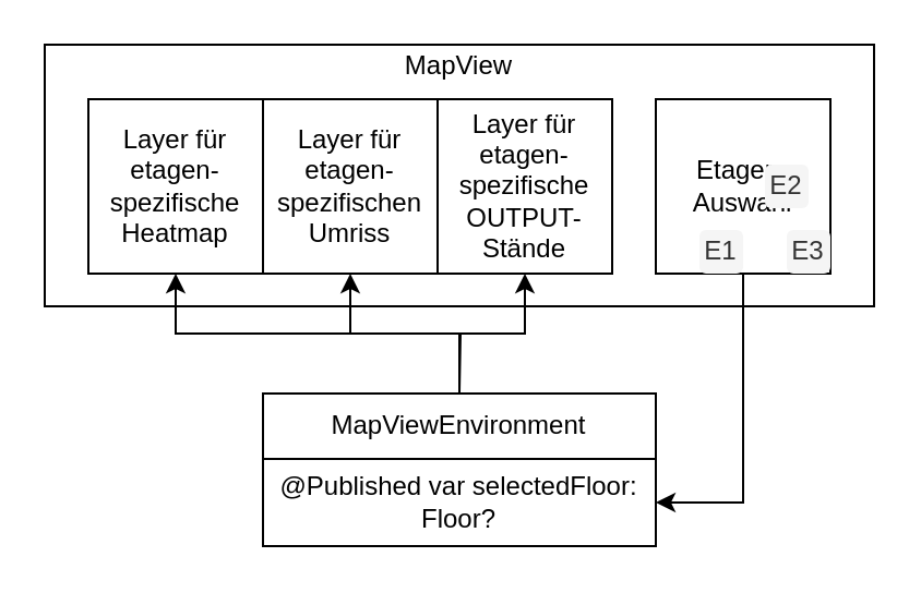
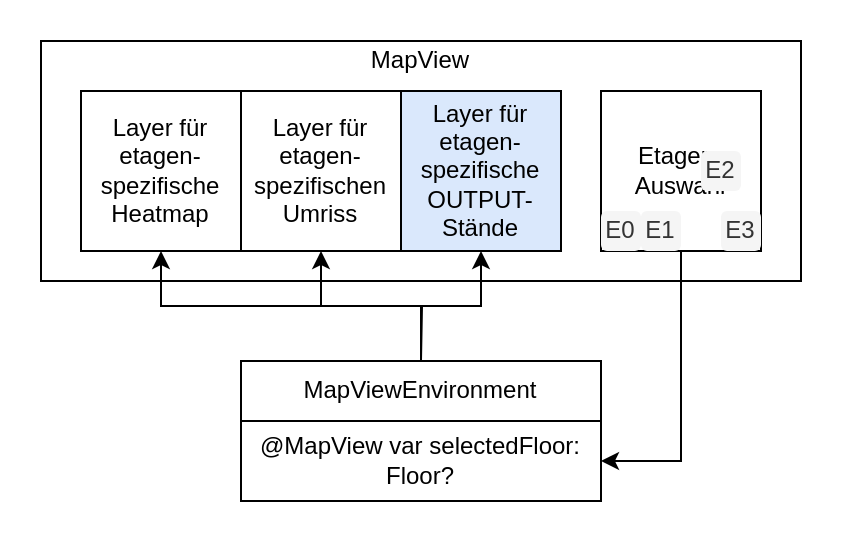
  <mxCell id="0" />
  <mxCell id="1" parent="0" />
  <mxCell id="2" value="" style="rounded=0;whiteSpace=wrap;html=1;" vertex="1" parent="1"><mxGeometry x="20" y="20" width="380" height="120" as="geometry" /></mxCell>
  <mxCell id="3" value="MapView" style="text;html=1;strokeColor=none;fillColor=none;align=center;verticalAlign=middle;whiteSpace=wrap;rounded=0;" vertex="1" parent="1"><mxGeometry x="65" y="20" width="290" height="20" as="geometry" /></mxCell>
  <mxCell id="4" style="edgeStyle=orthogonalEdgeStyle;rounded=0;orthogonalLoop=1;jettySize=auto;html=1;exitX=0.5;exitY=1;exitDx=0;exitDy=0;startArrow=classic;startFill=1;endArrow=none;endFill=0;" edge="1" parent="1" source="5"><mxGeometry relative="1" as="geometry"><mxPoint x="210" y="180" as="targetPoint" /></mxGeometry></mxCell>
  <mxCell id="5" value="Layer für etagen-spezifische Heatmap" style="rounded=0;whiteSpace=wrap;html=1;" vertex="1" parent="1"><mxGeometry x="40" y="45" width="80" height="80" as="geometry" /></mxCell>
  <mxCell id="6" style="edgeStyle=orthogonalEdgeStyle;rounded=0;orthogonalLoop=1;jettySize=auto;html=1;exitX=0.5;exitY=1;exitDx=0;exitDy=0;entryX=0.5;entryY=0;entryDx=0;entryDy=0;startArrow=classic;startFill=1;endArrow=none;endFill=0;" edge="1" parent="1" source="7" target="10"><mxGeometry relative="1" as="geometry" /></mxCell>
  <mxCell id="7" value="Layer für etagen-spezifischen&lt;br&gt;Umriss" style="rounded=0;whiteSpace=wrap;html=1;" vertex="1" parent="1"><mxGeometry x="120" y="45" width="80" height="80" as="geometry" /></mxCell>
  <mxCell id="8" style="edgeStyle=orthogonalEdgeStyle;rounded=0;orthogonalLoop=1;jettySize=auto;html=1;exitX=0.5;exitY=1;exitDx=0;exitDy=0;entryX=0.5;entryY=0;entryDx=0;entryDy=0;startArrow=classic;startFill=1;endArrow=none;endFill=0;" edge="1" parent="1" source="9" target="10"><mxGeometry relative="1" as="geometry" /></mxCell>
- <mxCell id="9" value="Layer für &lt;br&gt;etagen-spezifische OUTPUT-Stände" style="rounded=0;whiteSpace=wrap;html=1;" vertex="1" parent="1"><mxGeometry x="200" y="45" width="80" height="80" as="geometry" /></mxCell>
+ <mxCell id="9" value="Layer für &lt;br&gt;etagen-spezifische OUTPUT-Stände" style="rounded=0;whiteSpace=wrap;html=1;fillColor=#dae8fc;" vertex="1" parent="1"><mxGeometry x="200" y="45" width="80" height="80" as="geometry" /></mxCell>
  <mxCell id="10" value="MapViewEnvironment" style="rounded=0;whiteSpace=wrap;html=1;" vertex="1" parent="1"><mxGeometry x="120" y="180" width="180" height="30" as="geometry" /></mxCell>
- <mxCell id="11" value="@Published var selectedFloor: Floor?" style="rounded=0;whiteSpace=wrap;html=1;" vertex="1" parent="1"><mxGeometry x="120" y="210" width="180" height="40" as="geometry" /></mxCell>
+ <mxCell id="11" value="@MapView var selectedFloor: Floor?" style="rounded=0;whiteSpace=wrap;html=1;" vertex="1" parent="1"><mxGeometry x="120" y="210" width="180" height="40" as="geometry" /></mxCell>
  <mxCell id="12" style="edgeStyle=orthogonalEdgeStyle;rounded=0;orthogonalLoop=1;jettySize=auto;html=1;entryX=1;entryY=0.5;entryDx=0;entryDy=0;" edge="1" parent="1" source="13" target="11"><mxGeometry relative="1" as="geometry" /></mxCell>
  <mxCell id="13" value="Etagen-Auswahl" style="rounded=0;whiteSpace=wrap;html=1;" vertex="1" parent="1"><mxGeometry x="300" y="45" width="80" height="80" as="geometry" /></mxCell>
+ <mxCell id="14" value="E0" style="rounded=1;whiteSpace=wrap;html=1;fillColor=#f5f5f5;strokeColor=none;fontColor=#333333;" vertex="1" parent="1"><mxGeometry x="300" y="105" width="20" height="20" as="geometry" /></mxCell>
  <mxCell id="15" value="E1" style="rounded=1;whiteSpace=wrap;html=1;fillColor=#f5f5f5;strokeColor=none;fontColor=#333333;" vertex="1" parent="1"><mxGeometry x="320" y="105" width="20" height="20" as="geometry" /></mxCell>
  <mxCell id="16" value="E2" style="rounded=1;whiteSpace=wrap;html=1;fillColor=#f5f5f5;strokeColor=none;fontColor=#333333;" vertex="1" parent="1"><mxGeometry x="350" y="75" width="20" height="20" as="geometry" /></mxCell>
  <mxCell id="17" value="E3" style="rounded=1;whiteSpace=wrap;html=1;fillColor=#f5f5f5;strokeColor=none;fontColor=#333333;" vertex="1" parent="1"><mxGeometry x="360" y="105" width="20" height="20" as="geometry" /></mxCell>
